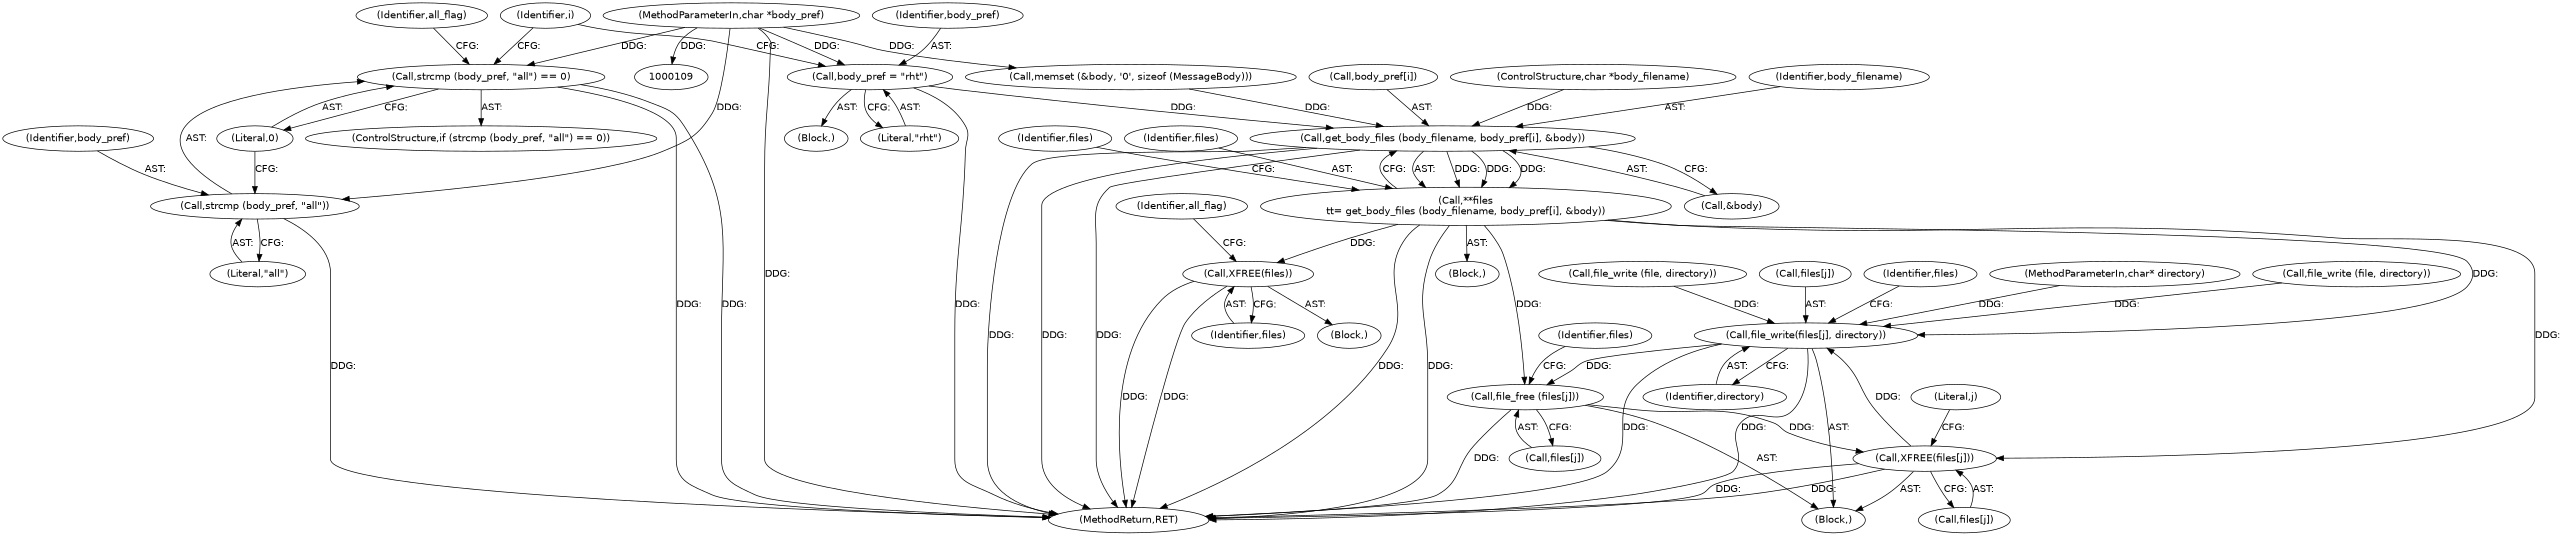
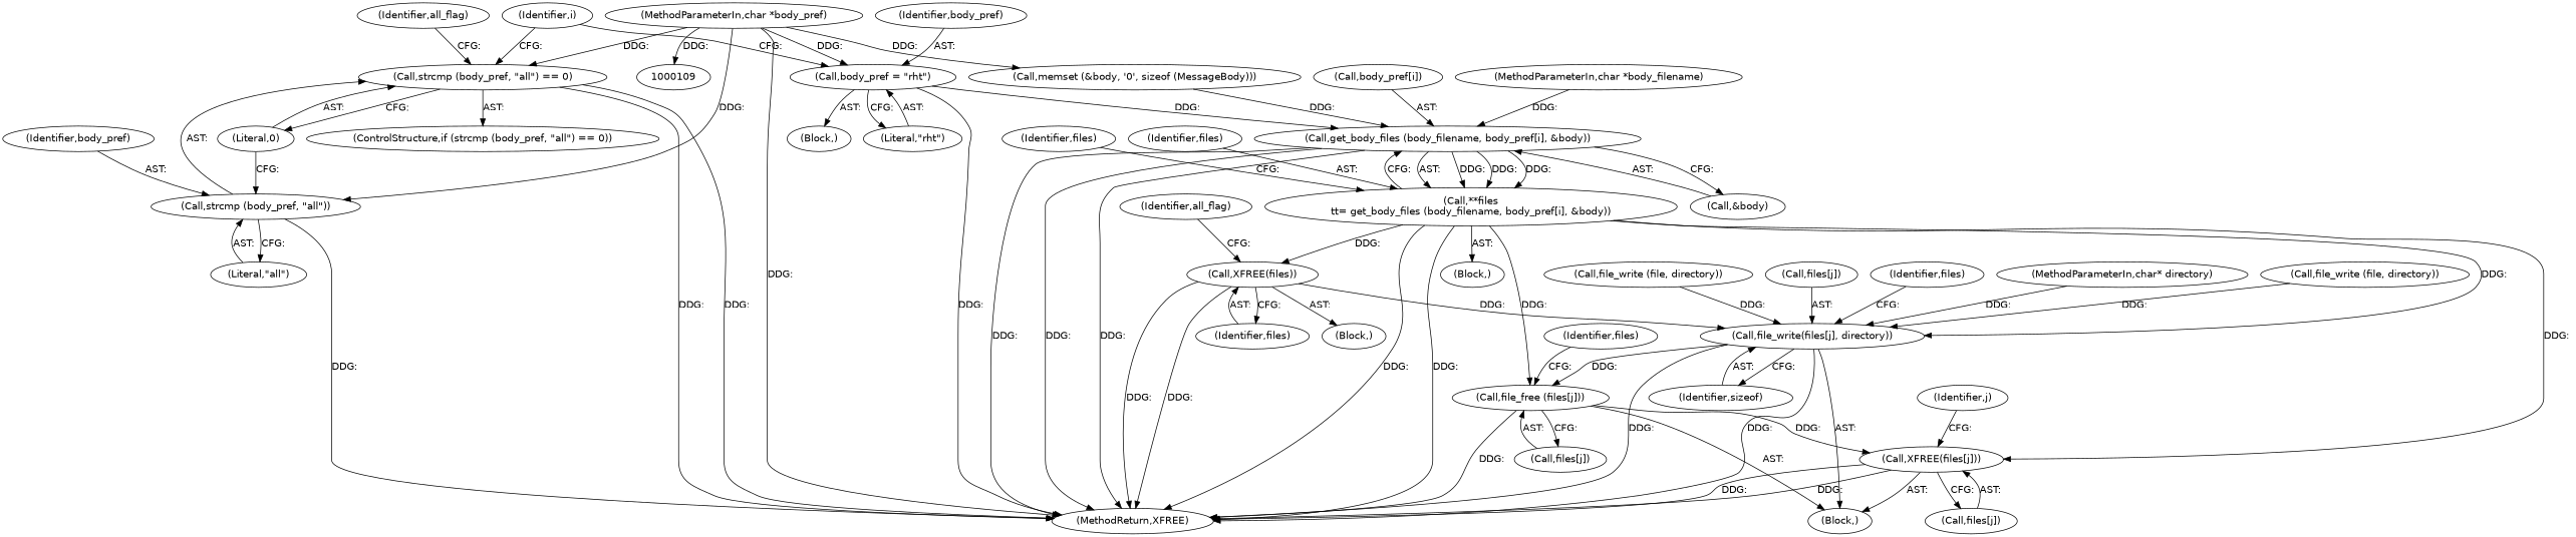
  digraph {
    fontname="DejaVu Sans"
    node [fontname="DejaVu Sans"]
    edge [fontname="DejaVu Sans"]
    n1 [label="(MethodParameterIn,char *body_pref)"]
    n2 [label="(Call,strcmp (body_pref, \"all\") == 0)"]
    n3 [label="(Call,strcmp (body_pref, \"all\"))"]
    n4 [label="(Call,body_pref = \"rht\")"]
-   n5 [label="(MethodReturn,RET)"]
+   n5 [label="(MethodReturn,XFREE)"]
    1000109
    n7 [label="(Call,memset (&body, '\0', sizeof (MessageBody)))"]
    n8 [label="(ControlStructure,if (strcmp (body_pref, \"all\") == 0))"]
    n9 [label="(Literal,0)"]
    n10 [label="(Literal,\"all\")"]
    n11 [label="(Call,get_body_files (body_filename, body_pref[i], &body))"]
    n12 [label="(Literal,\"rht\")"]
    n13 [label="(Block,)"]
    n14 [label="(Call,**files\n\t\t= get_body_files (body_filename, body_pref[i], &body))"]
    n15 [label="(Call,&body)"]
    n16 [label="(Call,file_write(files[j], directory))"]
    n17 [label="(Call,file_free (files[j]))"]
    n18 [label="(Call,XFREE(files[j]))"]
    n19 [label="(Call,XFREE(files))"]
    n20 [label="(Block,)"]
-   n21 [label="(Identifier,directory)"]
+   n21 [label="(Identifier,sizeof)"]
    n22 [label="(Block,)"]
    n23 [label="(Call,files[j])"]
    n24 [label="(Call,files[j])"]
    n25 [label="(Identifier,files)"]
    n26 [label="(Block,)"]
    n27 [label="(Call,body_pref[i])"]
    n28 [label="(Call,file_write (file, directory))"]
    n29 [label="(Identifier,files)"]
-   n30 [label="(Literal,j)"]
+   n30 [label="(Identifier,j)"]
    n31 [label="(Call,files[j])"]
    n32 [label="(Identifier,body_pref)"]
    n33 [label="(Identifier,files)"]
    n34 [label="(Identifier,all_flag)"]
    n35 [label="(Identifier,files)"]
    n36 [label="(Identifier,i)"]
-   n37 [label="(ControlStructure,char *body_filename)"]
+   n37 [label="(MethodParameterIn,char *body_filename)"]
    n38 [label="(MethodParameterIn,char* directory)"]
    n39 [label="(Identifier,body_pref)"]
    n40 [label="(Identifier,all_flag)"]
-   n41 [label="(Identifier,body_filename)"]
    n42 [label="(Call,file_write (file, directory))"]
    n43 [label="(Identifier,files)"]
    n1 -> n2 [label="DDG: "]
    n1 -> n3 [label="DDG: "]
    n1 -> n4 [label="DDG: "]
    n1 -> n5 [label="DDG: "]
    n1 -> 1000109 [label="DDG: "]
    n1 -> n7 [label="DDG: "]
    n2 -> n5 [label="DDG: "]
    n2 -> n5 [label="DDG: "]
    n2 -> n8 [label="AST: "]
    n2 -> n9 [label="CFG: "]
    n3 -> n2 [label="AST: "]
    n3 -> n5 [label="DDG: "]
    n3 -> n10 [label="CFG: "]
    n4 -> n5 [label="DDG: "]
    n4 -> n11 [label="DDG: "]
    n4 -> n12 [label="CFG: "]
    n4 -> n13 [label="AST: "]
    n7 -> n11 [label="DDG: "]
    n9 -> n2 [label="AST: "]
    n9 -> n3 [label="CFG: "]
    n10 -> n3 [label="AST: "]
    n11 -> n5 [label="DDG: "]
    n11 -> n5 [label="DDG: "]
    n11 -> n5 [label="DDG: "]
    n11 -> n14 [label="AST: "]
    n11 -> n14 [label="DDG: "]
    n11 -> n14 [label="DDG: "]
    n11 -> n14 [label="DDG: "]
    n11 -> n15 [label="CFG: "]
    n12 -> n4 [label="AST: "]
    n14 -> n5 [label="DDG: "]
    n14 -> n5 [label="DDG: "]
    n14 -> n11 [label="CFG: "]
    n14 -> n16 [label="DDG: "]
    n14 -> n17 [label="DDG: "]
    n14 -> n18 [label="DDG: "]
    n14 -> n19 [label="DDG: "]
    n14 -> n20 [label="AST: "]
    n15 -> n11 [label="AST: "]
    n16 -> n5 [label="DDG: "]
    n16 -> n5 [label="DDG: "]
    n16 -> n17 [label="DDG: "]
    n16 -> n21 [label="CFG: "]
    n16 -> n22 [label="AST: "]
    n17 -> n5 [label="DDG: "]
    n17 -> n18 [label="DDG: "]
    n17 -> n22 [label="AST: "]
    n17 -> n23 [label="CFG: "]
    n18 -> n5 [label="DDG: "]
    n18 -> n5 [label="DDG: "]
-   n18 -> n16 [label="DDG: "]
+   n19 -> n16 [label="DDG: "]
    n18 -> n22 [label="AST: "]
    n18 -> n24 [label="CFG: "]
    n19 -> n5 [label="DDG: "]
    n19 -> n5 [label="DDG: "]
    n19 -> n25 [label="CFG: "]
    n19 -> n26 [label="AST: "]
    n21 -> n16 [label="AST: "]
    n23 -> n17 [label="AST: "]
    n24 -> n18 [label="AST: "]
    n25 -> n19 [label="AST: "]
    n27 -> n11 [label="AST: "]
    n28 -> n16 [label="DDG: "]
    n29 -> n14 [label="CFG: "]
    n30 -> n18 [label="CFG: "]
    n31 -> n16 [label="AST: "]
    n32 -> n3 [label="AST: "]
    n33 -> n16 [label="CFG: "]
    n34 -> n19 [label="CFG: "]
    n35 -> n14 [label="AST: "]
    n36 -> n2 [label="CFG: "]
    n36 -> n4 [label="CFG: "]
    n37 -> n11 [label="DDG: "]
    n38 -> n16 [label="DDG: "]
    n39 -> n4 [label="AST: "]
    n40 -> n2 [label="CFG: "]
-   n41 -> n11 [label="AST: "]
    n42 -> n16 [label="DDG: "]
    n43 -> n17 [label="CFG: "]
  }
